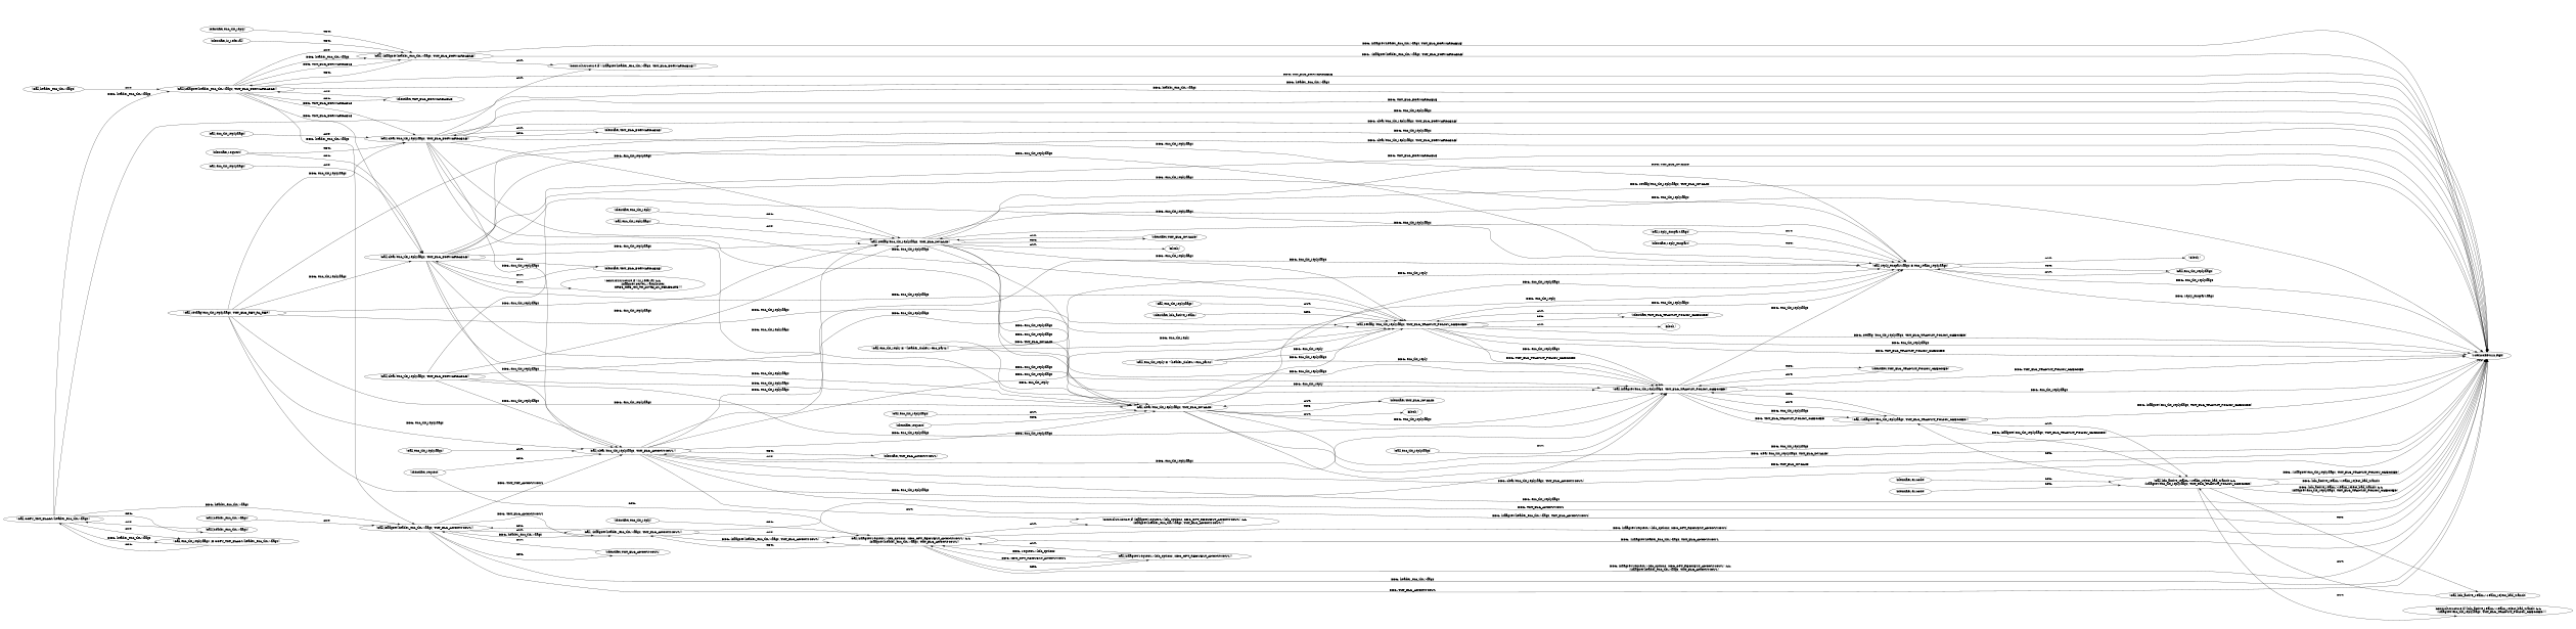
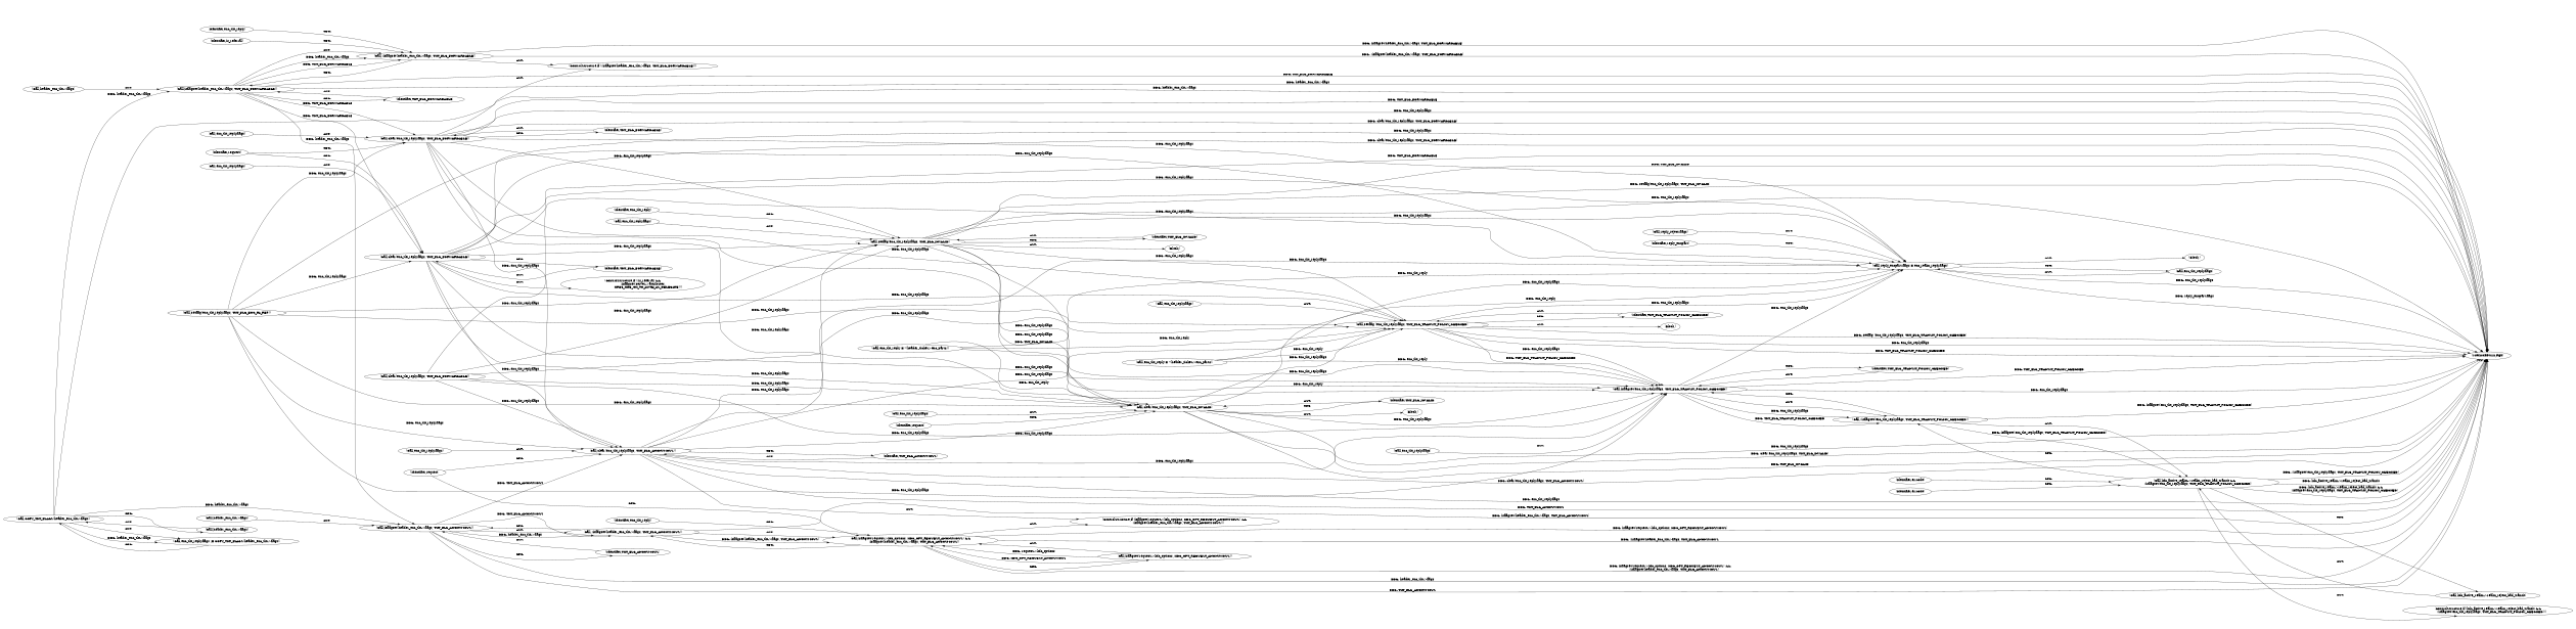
  digraph {
    rankdir=LR
    n1 [label="(Call,isflagset(header_enc_tkt->flags, TKT_FLG_FORWARDABLE))"]
    n2 [label="(Call,!isflagset(header_enc_tkt->flags, TKT_FLG_FORWARDABLE))"]
    n3 [label="(Call,clear(enc_tkt_reply.flags, TKT_FLG_FORWARDABLE))"]
    n4 [label="(Call,clear(enc_tkt_reply.flags, TKT_FLG_FORWARDABLE))"]
    n5 [label="(Call,isflagset(header_enc_tkt->flags, TKT_FLG_ANONYMOUS))"]
    n6 [label="(Identifier,TKT_FLG_FORWARDABLE)"]
    n7 [label="(MethodReturn,RET)"]
    n8 [label="(ControlStructure,if (!isflagset(header_enc_tkt->flags, TKT_FLG_FORWARDABLE)))"]
    n9 [label="(Call,clear(enc_tkt_reply.flags, TKT_FLG_ANONYMOUS))"]
    n10 [label="(Call,setflag(enc_tkt_reply.flags, TKT_FLG_INVALID))"]
    n11 [label="(Call,clear(enc_tkt_reply.flags, TKT_FLG_INVALID))"]
    n12 [label="(Call,setflag (enc_tkt_reply.flags, TKT_FLG_TRANSIT_POLICY_CHECKED))"]
    n13 [label="(Call,isflagset(enc_tkt_reply.flags, TKT_FLG_TRANSIT_POLICY_CHECKED))"]
    n14 [label="(Call,reply_encpart.flags = enc_realm_reply.flags)"]
    n15 [label="(Identifier,TKT_FLG_FORWARDABLE)"]
    n16 [label="(ControlStructure,if (!is_referral &&\n                     !isflagset(server->attributes,\n                                KRB5_KDB_OK_TO_AUTH_AS_DELEGATE)))"]
    n17 [label="(Identifier,TKT_FLG_FORWARDABLE)"]
    n18 [label="(Call,!isflagset(header_enc_tkt->flags, TKT_FLG_ANONYMOUS))"]
    n19 [label="(Identifier,TKT_FLG_ANONYMOUS)"]
    n20 [label="(Call,COPY_TKT_FLAGS(header_enc_tkt->flags))"]
    n21 [label="(Call,header_enc_tkt->flags)"]
    n22 [label="(Call,enc_tkt_reply.flags |= COPY_TKT_FLAGS(header_enc_tkt->flags))"]
    n23 [label="(ControlStructure,if (isflagset(request->kdc_options, KDC_OPT_REQUEST_ANONYMOUS) &&\n        !isflagset(header_enc_tkt->flags, TKT_FLG_ANONYMOUS)))"]
    n24 [label="(Identifier,TKT_FLG_ANONYMOUS)"]
    n25 [label="(Identifier,TKT_FLG_INVALID)"]
    n26 [label="(Block,)"]
    n27 [label="(Identifier,TKT_FLG_INVALID)"]
    n28 [label="(Block,)"]
    n29 [label="(Identifier,TKT_FLG_TRANSIT_POLICY_CHECKED)"]
    n30 [label="(Block,)"]
    n31 [label="(Call,!isflagset(enc_tkt_reply.flags, TKT_FLG_TRANSIT_POLICY_CHECKED))"]
    n32 [label="(Identifier,TKT_FLG_TRANSIT_POLICY_CHECKED)"]
    n33 [label="(Block,)"]
    n34 [label="(Call,enc_tkt_reply.flags)"]
    n35 [label="(Call,kdc_active_realm->realm_reject_bad_transit &&\n        !isflagset(enc_tkt_reply.flags, TKT_FLG_TRANSIT_POLICY_CHECKED))"]
    n36 [label="(Call,kdc_active_realm->realm_reject_bad_transit)"]
    n37 [label="(ControlStructure,if (kdc_active_realm->realm_reject_bad_transit &&\n        !isflagset(enc_tkt_reply.flags, TKT_FLG_TRANSIT_POLICY_CHECKED)))"]
    n38 [label="(Call,isflagset(request->kdc_options, KDC_OPT_REQUEST_ANONYMOUS) &&\n        !isflagset(header_enc_tkt->flags, TKT_FLG_ANONYMOUS))"]
    n39 [label="(Call,isflagset(request->kdc_options, KDC_OPT_REQUEST_ANONYMOUS))"]
    n40 [label="(Call,enc_tkt_reply.flags)"]
    n41 [label="(Call,enc_tkt_reply = *(header_ticket->enc_part2))"]
    n42 [label="(Identifier,request)"]
    n43 [label="(Identifier,errcode)"]
-   n44 [label="(Call,reply_encpart.flags)"]
+   n44 [label="(Call,reply_reject.flags)"]
    n45 [label="(Call,enc_tkt_reply.flags)"]
    n46 [label="(Identifier,request)"]
    n47 [label="(Call,header_enc_tkt->flags)"]
    n48 [label="(Call,enc_tkt_reply.flags)"]
    n49 [label="(Identifier,enc_tkt_reply)"]
    n50 [label="(Call,enc_tkt_reply.flags)"]
-   n51 [label="(Identifier,kdc_active_realm)"]
    n52 [label="(Identifier,reply_encpart)"]
    n53 [label="(Call,enc_tkt_reply.flags)"]
    n54 [label="(Call,enc_tkt_reply.flags)"]
    n55 [label="(Call,clear(enc_tkt_reply.flags, TKT_FLG_FORWARDABLE))"]
    n56 [label="(Identifier,request)"]
    n57 [label="(Call,enc_tkt_reply = *(header_ticket->enc_part2))"]
-   n58 [label="(Call,setflag(enc_tkt_reply.flags, TKT_FLG_RET_PA_REP))"]
+   n58 [label="(Call,setflag(enc_tkt_reply.flags, TKT_FLG_ENC_PA_REP))"]
    n59 [label="(Identifier,enc_tkt_reply)"]
    n60 [label="(Identifier,is_referral)"]
    n61 [label="(Call,enc_tkt_reply.flags)"]
    n62 [label="(Identifier,enc_tkt_reply)"]
    n63 [label="(Identifier,errcode)"]
    n64 [label="(Call,header_enc_tkt->flags)"]
    n1 -> n2 [label="AST: "]
    n1 -> n2 [label="DDG: header_enc_tkt->flags"]
    n1 -> n2 [label="DDG: TKT_FLG_FORWARDABLE"]
    n1 -> n3 [label="DDG: TKT_FLG_FORWARDABLE"]
    n1 -> n4 [label="DDG: TKT_FLG_FORWARDABLE"]
    n1 -> n5 [label="DDG: header_enc_tkt->flags"]
    n1 -> n6 [label="CFG: "]
    n1 -> n7 [label="DDG: TKT_FLG_FORWARDABLE"]
    n1 -> n7 [label="DDG: header_enc_tkt->flags"]
    n2 -> n1 [label="CFG: "]
    n2 -> n7 [label="DDG: !isflagset(header_enc_tkt->flags, TKT_FLG_FORWARDABLE)"]
    n2 -> n7 [label="DDG: isflagset(header_enc_tkt->flags, TKT_FLG_FORWARDABLE)"]
    n2 -> n8 [label="AST: "]
    n3 -> n7 [label="DDG: TKT_FLG_FORWARDABLE"]
    n3 -> n7 [label="DDG: enc_tkt_reply.flags"]
    n3 -> n7 [label="DDG: clear(enc_tkt_reply.flags, TKT_FLG_FORWARDABLE)"]
    n3 -> n8 [label="AST: "]
    n3 -> n9 [label="DDG: enc_tkt_reply.flags"]
    n3 -> n10 [label="DDG: enc_tkt_reply.flags"]
    n3 -> n11 [label="DDG: enc_tkt_reply.flags"]
    n3 -> n12 [label="DDG: enc_tkt_reply.flags"]
    n3 -> n13 [label="DDG: enc_tkt_reply.flags"]
    n3 -> n14 [label="DDG: enc_tkt_reply.flags"]
    n3 -> n15 [label="CFG: "]
    n4 -> n7 [label="DDG: enc_tkt_reply.flags"]
    n4 -> n7 [label="DDG: clear(enc_tkt_reply.flags, TKT_FLG_FORWARDABLE)"]
    n4 -> n7 [label="DDG: TKT_FLG_FORWARDABLE"]
    n4 -> n9 [label="DDG: enc_tkt_reply.flags"]
    n4 -> n10 [label="DDG: enc_tkt_reply.flags"]
    n4 -> n11 [label="DDG: enc_tkt_reply.flags"]
    n4 -> n12 [label="DDG: enc_tkt_reply.flags"]
    n4 -> n13 [label="DDG: enc_tkt_reply.flags"]
    n4 -> n14 [label="DDG: enc_tkt_reply.flags"]
    n4 -> n16 [label="AST: "]
    n4 -> n17 [label="CFG: "]
    n5 -> n7 [label="DDG: header_enc_tkt->flags"]
    n5 -> n7 [label="DDG: TKT_FLG_ANONYMOUS"]
-   n5 -> n9 [label="DDG: TKT_TKT_ANONYMOUS"]
+   n5 -> n9 [label="DDG: TKT_FLG_ANONYMOUS"]
    n5 -> n18 [label="AST: "]
    n5 -> n18 [label="DDG: header_enc_tkt->flags"]
    n5 -> n18 [label="DDG: TKT_FLG_ANONYMOUS"]
    n5 -> n19 [label="CFG: "]
    n6 -> n1 [label="AST: "]
    n9 -> n7 [label="DDG: clear(enc_tkt_reply.flags, TKT_FLG_ANONYMOUS)"]
    n9 -> n7 [label="DDG: enc_tkt_reply.flags"]
    n9 -> n7 [label="DDG: TKT_FLG_ANONYMOUS"]
    n9 -> n10 [label="DDG: enc_tkt_reply.flags"]
    n9 -> n11 [label="DDG: enc_tkt_reply.flags"]
    n9 -> n12 [label="DDG: enc_tkt_reply.flags"]
    n9 -> n13 [label="DDG: enc_tkt_reply.flags"]
    n9 -> n14 [label="DDG: enc_tkt_reply.flags"]
    n9 -> n23 [label="AST: "]
    n9 -> n24 [label="CFG: "]
    n10 -> n7 [label="DDG: setflag(enc_tkt_reply.flags, TKT_FLG_INVALID)"]
    n10 -> n7 [label="DDG: enc_tkt_reply.flags"]
    n10 -> n7 [label="DDG: TKT_FLG_INVALID"]
    n10 -> n11 [label="DDG: enc_tkt_reply.flags"]
    n10 -> n11 [label="DDG: TKT_FLG_INVALID"]
    n10 -> n12 [label="DDG: enc_tkt_reply.flags"]
    n10 -> n13 [label="DDG: enc_tkt_reply.flags"]
-   n14 -> n10 [label="DDG: enc_tkt_reply.flags"]
+   n10 -> n14 [label="DDG: enc_tkt_reply.flags"]
    n10 -> n25 [label="CFG: "]
    n10 -> n26 [label="AST: "]
    n11 -> n7 [label="DDG: clear(enc_tkt_reply.flags, TKT_FLG_INVALID)"]
    n11 -> n7 [label="DDG: TKT_FLG_INVALID"]
    n11 -> n7 [label="DDG: enc_tkt_reply.flags"]
    n11 -> n12 [label="DDG: enc_tkt_reply.flags"]
    n11 -> n13 [label="DDG: enc_tkt_reply.flags"]
    n11 -> n14 [label="DDG: enc_tkt_reply.flags"]
    n11 -> n27 [label="CFG: "]
    n11 -> n28 [label="AST: "]
    n12 -> n7 [label="DDG: enc_tkt_reply.flags"]
    n12 -> n7 [label="DDG: TKT_FLG_TRANSIT_POLICY_CHECKED"]
    n12 -> n7 [label="DDG: setflag (enc_tkt_reply.flags, TKT_FLG_TRANSIT_POLICY_CHECKED)"]
    n12 -> n13 [label="DDG: enc_tkt_reply.flags"]
    n12 -> n13 [label="DDG: TKT_FLG_TRANSIT_POLICY_CHECKED"]
    n12 -> n14 [label="DDG: enc_tkt_reply.flags"]
    n12 -> n29 [label="CFG: "]
    n12 -> n30 [label="AST: "]
    n13 -> n7 [label="DDG: enc_tkt_reply.flags"]
    n13 -> n7 [label="DDG: TKT_FLG_TRANSIT_POLICY_CHECKED"]
    n13 -> n14 [label="DDG: enc_tkt_reply.flags"]
    n13 -> n31 [label="AST: "]
    n13 -> n31 [label="DDG: enc_tkt_reply.flags"]
    n13 -> n31 [label="DDG: TKT_FLG_TRANSIT_POLICY_CHECKED"]
    n13 -> n32 [label="CFG: "]
    n14 -> n7 [label="DDG: enc_tkt_reply.flags"]
    n14 -> n7 [label="DDG: reply_encpart.flags"]
    n14 -> n33 [label="AST: "]
    n14 -> n34 [label="CFG: "]
    n15 -> n3 [label="AST: "]
    n17 -> n4 [label="AST: "]
    n18 -> n5 [label="CFG: "]
    n18 -> n7 [label="DDG: isflagset(header_enc_tkt->flags, TKT_FLG_ANONYMOUS)"]
    n18 -> n38 [label="AST: "]
    n18 -> n38 [label="DDG: isflagset(header_enc_tkt->flags, TKT_FLG_ANONYMOUS)"]
    n19 -> n5 [label="AST: "]
    n20 -> n1 [label="DDG: header_enc_tkt->flags"]
    n20 -> n5 [label="DDG: header_enc_tkt->flags"]
    n20 -> n7 [label="DDG: header_enc_tkt->flags"]
    n20 -> n21 [label="CFG: "]
    n20 -> n22 [label="AST: "]
    n20 -> n22 [label="DDG: header_enc_tkt->flags"]
    n21 -> n20 [label="AST: "]
    n22 -> n20 [label="CFG: "]
    n24 -> n9 [label="AST: "]
    n25 -> n10 [label="AST: "]
    n27 -> n11 [label="AST: "]
    n29 -> n12 [label="AST: "]
    n31 -> n7 [label="DDG: isflagset(enc_tkt_reply.flags, TKT_FLG_TRANSIT_POLICY_CHECKED)"]
    n31 -> n13 [label="CFG: "]
    n31 -> n35 [label="AST: "]
    n31 -> n35 [label="DDG: isflagset(enc_tkt_reply.flags, TKT_FLG_TRANSIT_POLICY_CHECKED)"]
    n32 -> n13 [label="AST: "]
    n34 -> n14 [label="AST: "]
    n35 -> n7 [label="DDG: !isflagset(enc_tkt_reply.flags, TKT_FLG_TRANSIT_POLICY_CHECKED)"]
    n35 -> n7 [label="DDG: kdc_active_realm->realm_reject_bad_transit"]
    n35 -> n7 [label="DDG: kdc_active_realm->realm_reject_bad_transit &&\n        !isflagset(enc_tkt_reply.flags, TKT_FLG_TRANSIT_POLICY_CHECKED)"]
    n35 -> n31 [label="CFG: "]
    n35 -> n36 [label="CFG: "]
    n35 -> n37 [label="AST: "]
    n36 -> n35 [label="AST: "]
    n38 -> n7 [label="DDG: isflagset(request->kdc_options, KDC_OPT_REQUEST_ANONYMOUS) &&\n        !isflagset(header_enc_tkt->flags, TKT_FLG_ANONYMOUS)"]
    n38 -> n7 [label="DDG: isflagset(request->kdc_options, KDC_OPT_REQUEST_ANONYMOUS)"]
    n38 -> n7 [label="DDG: !isflagset(header_enc_tkt->flags, TKT_FLG_ANONYMOUS)"]
    n38 -> n18 [label="CFG: "]
    n38 -> n23 [label="AST: "]
    n38 -> n39 [label="CFG: "]
    n39 -> n38 [label="AST: "]
    n39 -> n38 [label="DDG: request->kdc_options"]
    n39 -> n38 [label="DDG: KDC_OPT_REQUEST_ANONYMOUS"]
    n40 -> n10 [label="AST: "]
    n41 -> n12 [label="DDG: enc_tkt_reply"]
    n41 -> n13 [label="DDG: enc_tkt_reply"]
    n41 -> n14 [label="DDG: enc_tkt_reply"]
    n42 -> n9 [label="CFG: "]
    n42 -> n38 [label="CFG: "]
    n43 -> n35 [label="CFG: "]
    n44 -> n14 [label="AST: "]
    n45 -> n9 [label="AST: "]
    n46 -> n3 [label="CFG: "]
    n46 -> n4 [label="CFG: "]
    n47 -> n5 [label="AST: "]
    n48 -> n3 [label="AST: "]
    n49 -> n2 [label="CFG: "]
    n50 -> n4 [label="AST: "]
-   n51 -> n12 [label="CFG: "]
    n52 -> n14 [label="CFG: "]
    n53 -> n11 [label="AST: "]
    n54 -> n13 [label="AST: "]
    n55 -> n9 [label="DDG: enc_tkt_reply.flags"]
    n55 -> n10 [label="DDG: enc_tkt_reply.flags"]
    n55 -> n11 [label="DDG: enc_tkt_reply.flags"]
    n55 -> n12 [label="DDG: enc_tkt_reply.flags"]
    n55 -> n13 [label="DDG: enc_tkt_reply.flags"]
    n55 -> n14 [label="DDG: enc_tkt_reply.flags"]
    n56 -> n11 [label="CFG: "]
    n57 -> n11 [label="DDG: enc_tkt_reply"]
    n57 -> n12 [label="DDG: enc_tkt_reply"]
    n57 -> n13 [label="DDG: enc_tkt_reply"]
    n57 -> n14 [label="DDG: enc_tkt_reply"]
    n58 -> n3 [label="DDG: enc_tkt_reply.flags"]
    n58 -> n4 [label="DDG: enc_tkt_reply.flags"]
    n58 -> n9 [label="DDG: enc_tkt_reply.flags"]
    n58 -> n10 [label="DDG: enc_tkt_reply.flags"]
    n58 -> n11 [label="DDG: enc_tkt_reply.flags"]
    n58 -> n12 [label="DDG: enc_tkt_reply.flags"]
    n58 -> n13 [label="DDG: enc_tkt_reply.flags"]
    n58 -> n14 [label="DDG: enc_tkt_reply.flags"]
    n59 -> n10 [label="CFG: "]
    n60 -> n2 [label="CFG: "]
    n61 -> n12 [label="AST: "]
    n62 -> n38 [label="CFG: "]
    n63 -> n35 [label="CFG: "]
    n64 -> n1 [label="AST: "]
  }
